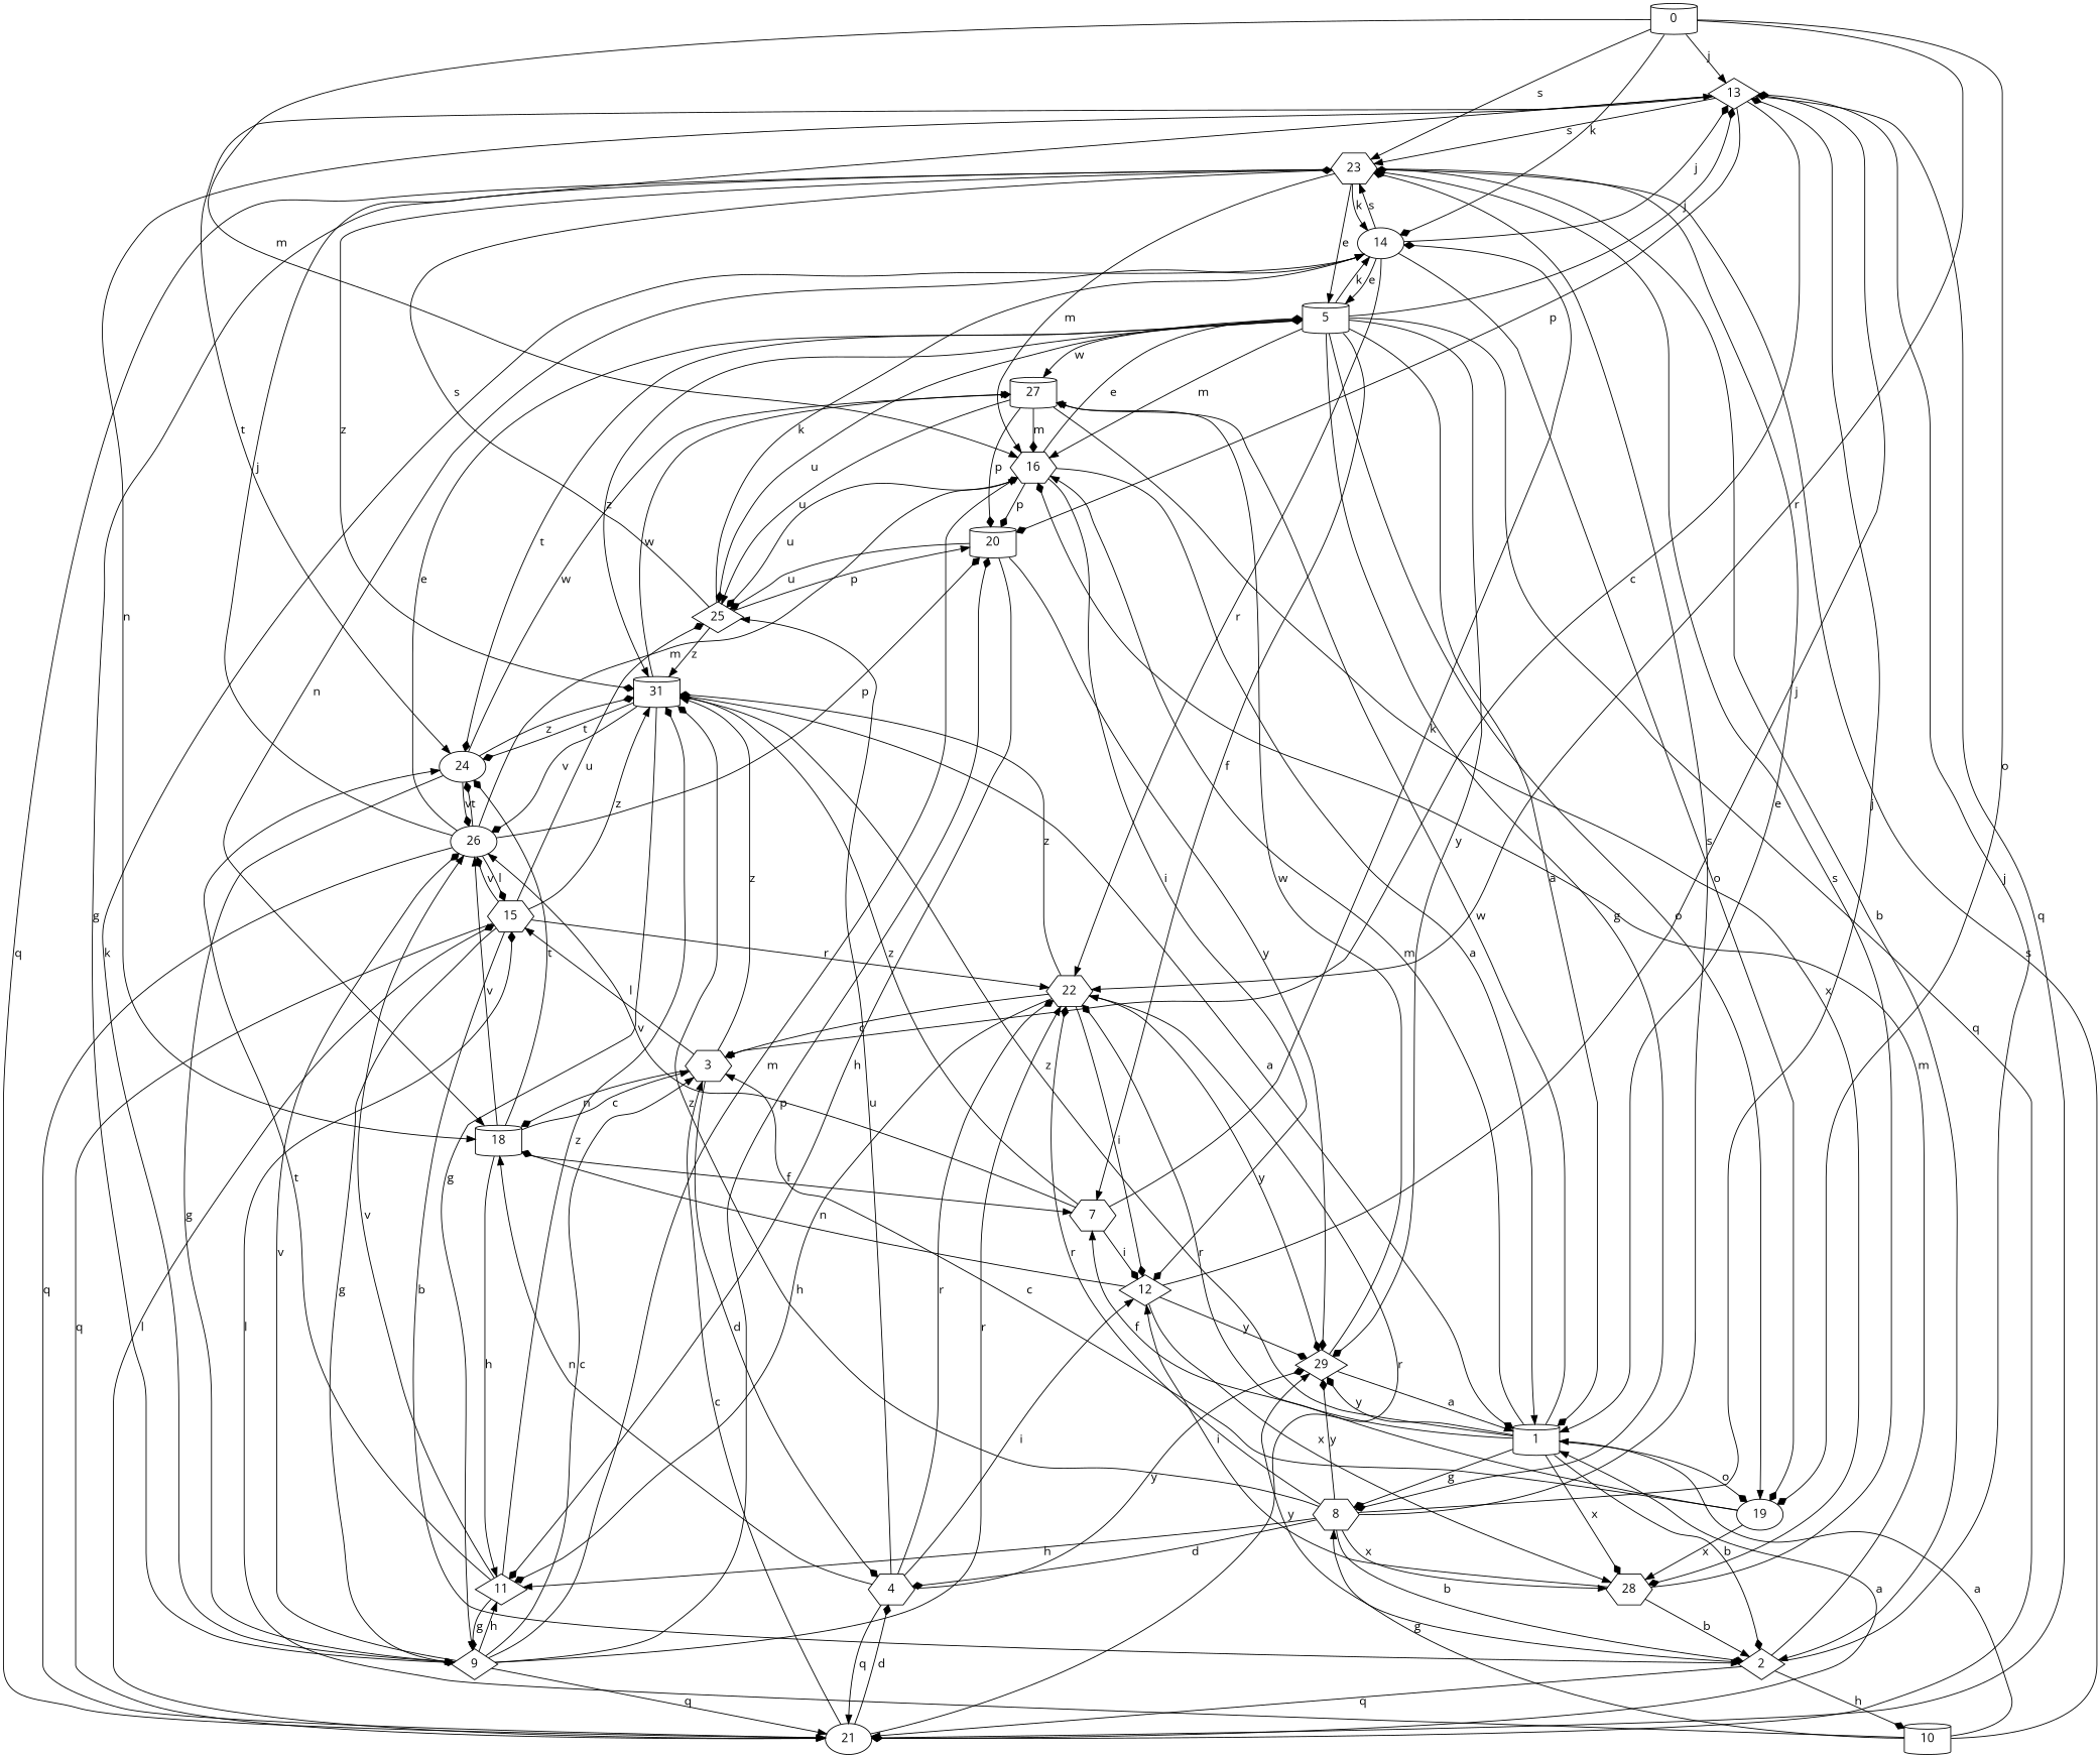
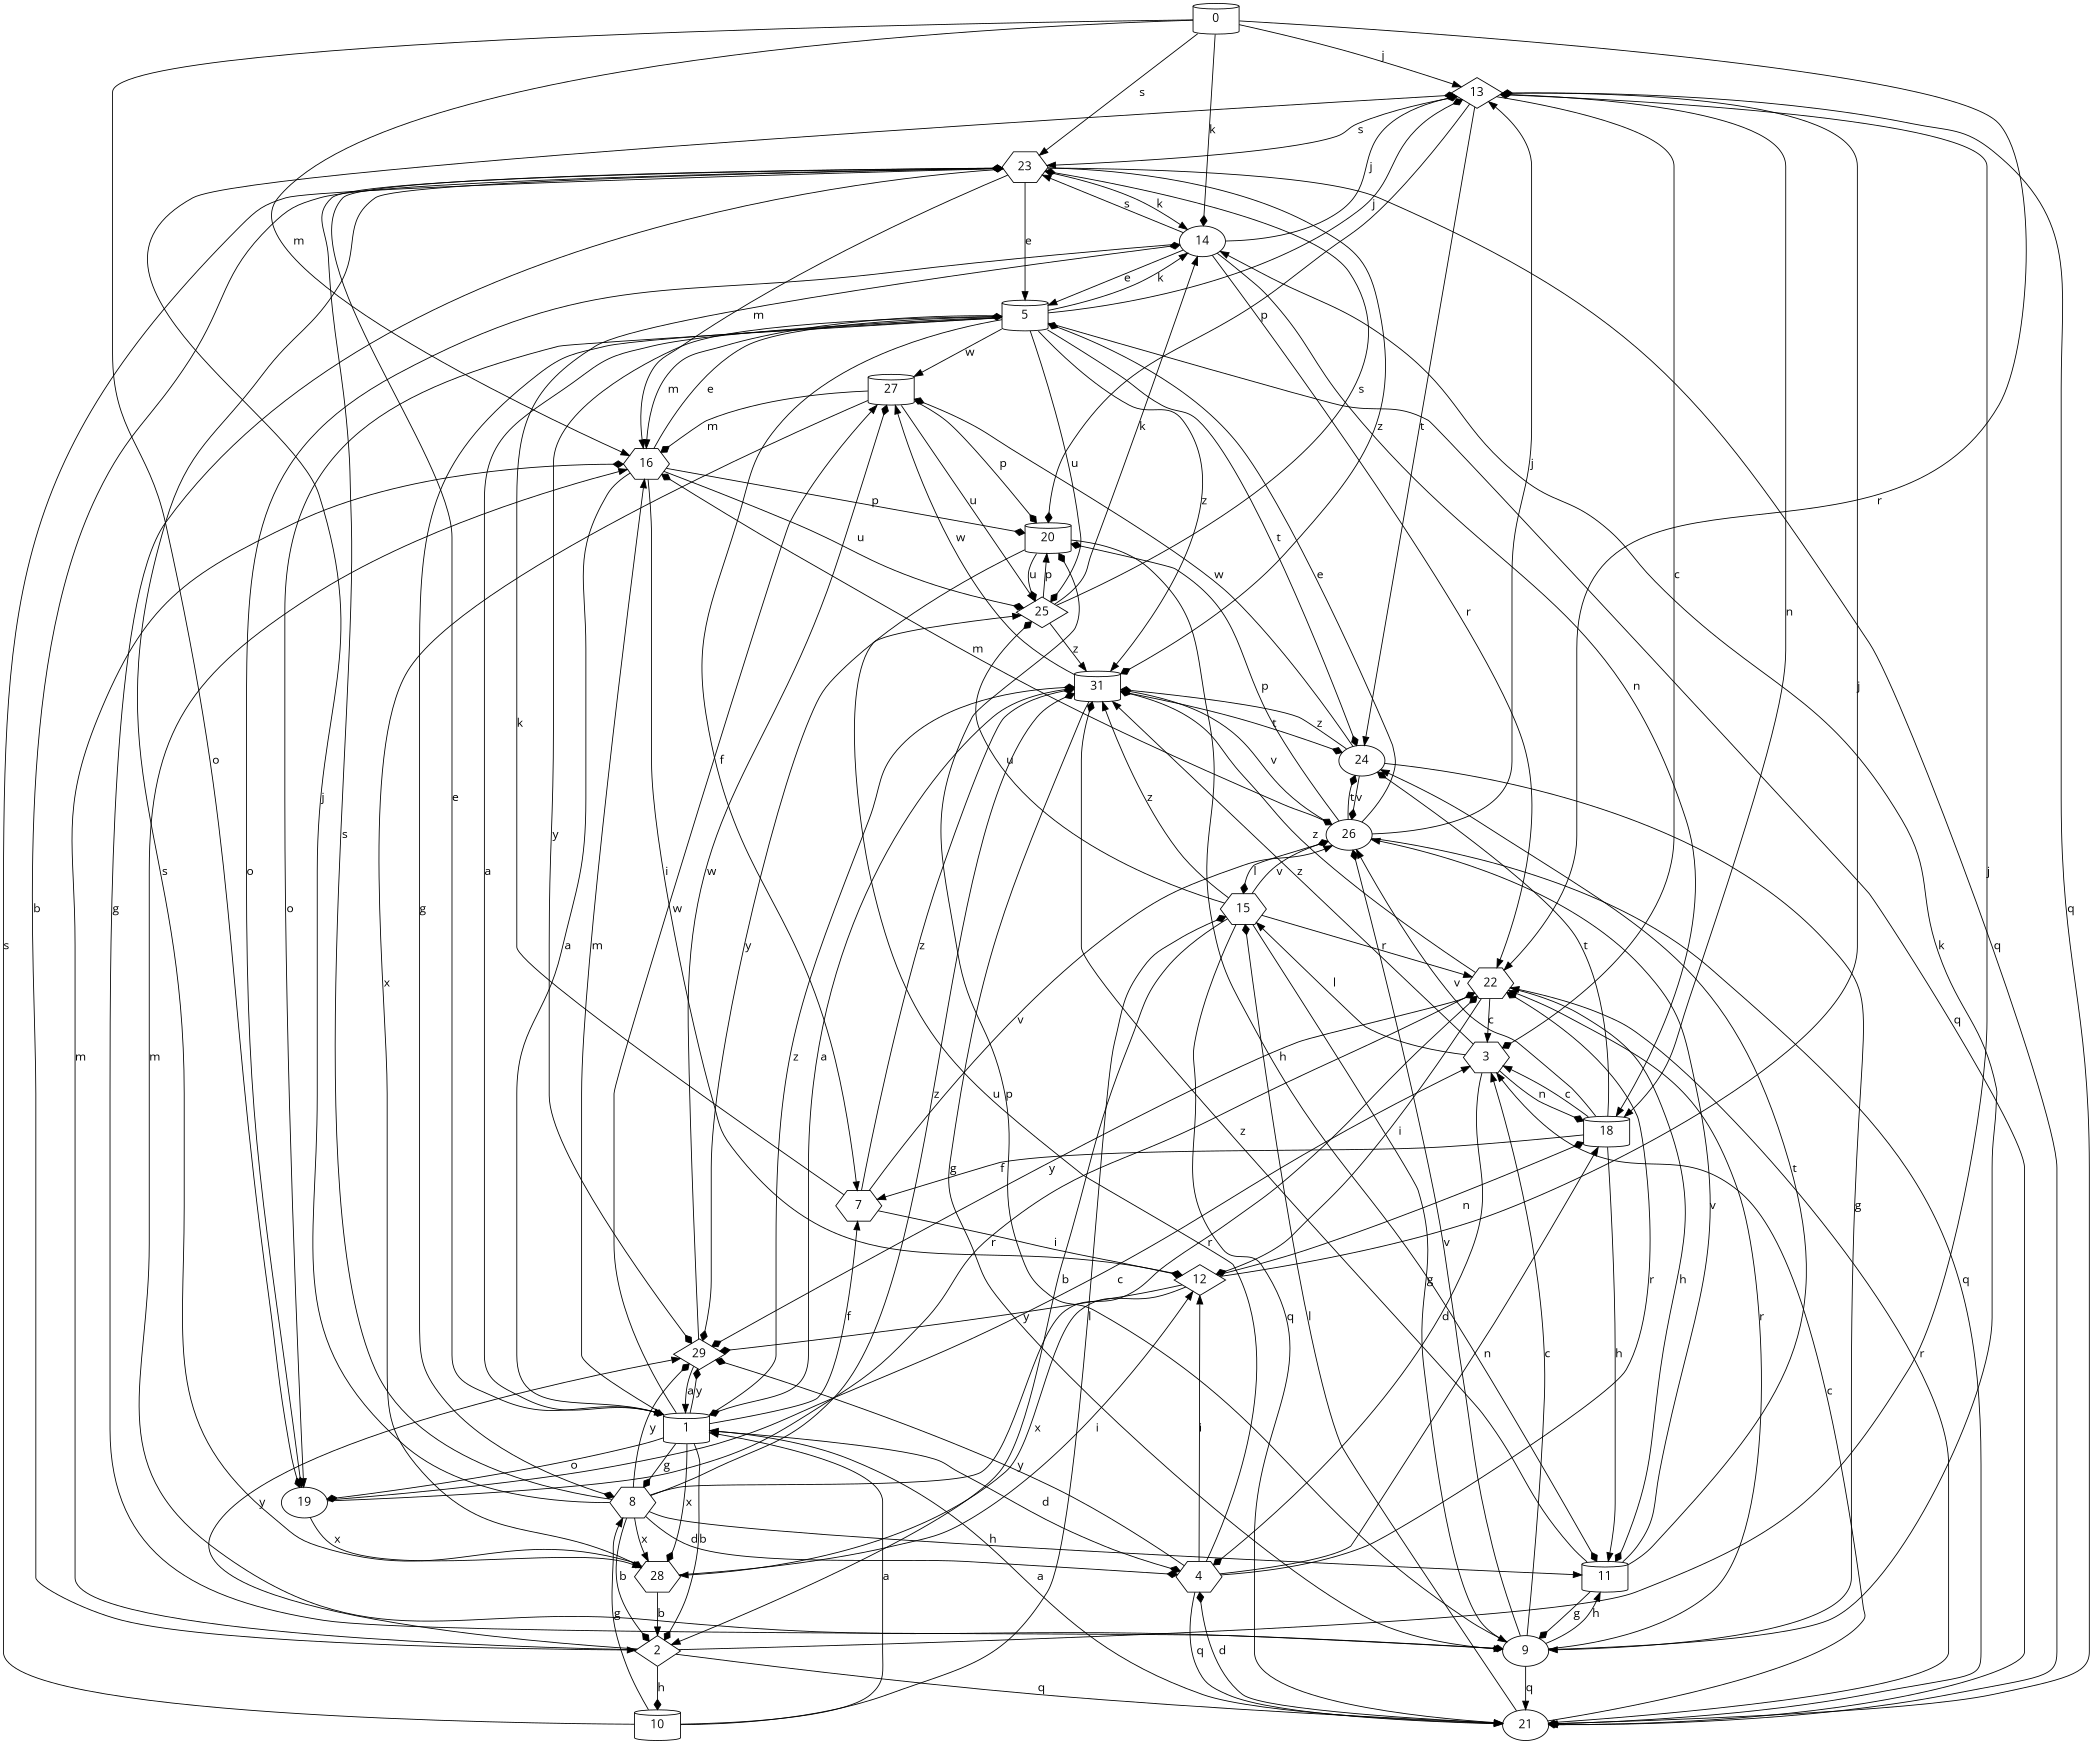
  strict digraph {
    fontname="Open Sans"
    node [fontname="Open Sans" shape=cylinder]
    edge [arrowhead=diamond fontname="Open Sans"]
    13 [shape=diamond]
    0
    14 [shape=ellipse]
    16 [shape=hexagon]
    19 [shape=ellipse]
    22 [shape=hexagon]
    23 [shape=hexagon]
    21 [shape=ellipse]
    3 [shape=hexagon]
    18
    24 [shape=ellipse]
    20
    5
    1
    12 [shape=diamond]
    25 [shape=diamond]
    28 [shape=hexagon]
    29 [shape=diamond]
    31
-   11 [shape=diamond]
+   11
    2 [shape=diamond]
-   9 [shape=diamond]
+   9 [shape=ellipse]
    4 [shape=hexagon]
    7 [shape=hexagon]
    8 [shape=hexagon]
    27
    10
    26 [shape=ellipse]
    15 [shape=hexagon]
    13 -> 23 [arrowhead=normal label=s]
    13 -> 21 [label=q]
    13 -> 3 [label=c]
    13 -> 18 [arrowhead=normal label=n]
    13 -> 24 [arrowhead=normal label=t]
    13 -> 20 [label=p]
    0 -> 13 [arrowhead=normal label=j]
    0 -> 14 [label=k]
    0 -> 16 [arrowhead=normal label=m]
    0 -> 19 [label=o]
    0 -> 22 [arrowhead=normal label=r]
    0 -> 23 [arrowhead=normal label=s]
    14 -> 13 [label=j]
    14 -> 19 [label=o]
    14 -> 22 [arrowhead=normal label=r]
    14 -> 23 [arrowhead=normal label=s]
    14 -> 18 [arrowhead=normal label=n]
    14 -> 5 [arrowhead=normal label=e]
    16 -> 20 [label=p]
    16 -> 5 [label=e]
    16 -> 1 [arrowhead=normal label=a]
    16 -> 12 [label=i]
    16 -> 25 [label=u]
    19 -> 22 [label=r]
    19 -> 3 [arrowhead=normal label=c]
    19 -> 28 [arrowhead=normal label=x]
    22 -> 3 [arrowhead=normal label=c]
    22 -> 12 [label=i]
    22 -> 29 [label=y]
    22 -> 31 [label=z]
    22 -> 11 [label=h]
    23 -> 14 [arrowhead=normal label=k]
    23 -> 16 [arrowhead=normal label=m]
    23 -> 21 [arrowhead=normal label=q]
    23 -> 5 [arrowhead=normal label=e]
    23 -> 1 [arrowhead=normal label=e]
    23 -> 31 [label=z]
    23 -> 2 [arrowhead=normal label=b]
    23 -> 9 [label=g]
    21 -> 22 [arrowhead=normal label=r]
    21 -> 3 [arrowhead=normal label=c]
    21 -> 1 [arrowhead=normal label=a]
    21 -> 4 [label=d]
    21 -> 15 [label=l]
    3 -> 18 [label=n]
    3 -> 31 [arrowhead=normal label=z]
    3 -> 4 [label=d]
    3 -> 15 [arrowhead=normal label=l]
    18 -> 3 [arrowhead=normal label=c]
    18 -> 24 [label=t]
    18 -> 11 [arrowhead=normal label=h]
    18 -> 7 [arrowhead=normal label=f]
    18 -> 26 [arrowhead=normal label=v]
    24 -> 31 [label=z]
    24 -> 9 [arrowhead=normal label=g]
    24 -> 27 [label=w]
    24 -> 26 [label=v]
    20 -> 25 [label=u]
    20 -> 29 [label=y]
    20 -> 11 [label=h]
    5 -> 13 [label=j]
    5 -> 14 [arrowhead=normal label=k]
    5 -> 16 [arrowhead=normal label=m]
    5 -> 19 [arrowhead=normal label=o]
    5 -> 21 [label=q]
    5 -> 24 [label=t]
    5 -> 1 [label=a]
    5 -> 25 [label=u]
    5 -> 29 [label=y]
    5 -> 31 [arrowhead=normal label=z]
    5 -> 7 [arrowhead=normal label=f]
    5 -> 8 [label=g]
    5 -> 27 [arrowhead=normal label=w]
    1 -> 16 [arrowhead=normal label=m]
    1 -> 19 [label=o]
    1 -> 28 [label=x]
    1 -> 29 [label=y]
    1 -> 31 [label=z]
    1 -> 2 [label=b]
+   1 -> 4 [label=d]
    1 -> 7 [arrowhead=normal label=f]
    1 -> 8 [label=g]
    1 -> 27 [arrowhead=normal label=w]
    12 -> 13 [label=j]
    12 -> 18 [label=n]
    12 -> 28 [arrowhead=normal label=x]
    12 -> 29 [label=y]
    25 -> 14 [arrowhead=normal label=k]
    25 -> 23 [label=s]
    25 -> 20 [arrowhead=normal label=p]
    25 -> 31 [arrowhead=normal label=z]
    28 -> 23 [label=s]
    28 -> 12 [arrowhead=normal label=i]
    28 -> 2 [arrowhead=normal label=b]
    29 -> 1 [arrowhead=normal label=a]
    29 -> 27 [label=w]
    31 -> 24 [label=t]
    31 -> 1 [label=a]
    31 -> 9 [arrowhead=normal label=g]
    31 -> 27 [arrowhead=normal label=w]
    31 -> 26 [label=v]
    11 -> 24 [arrowhead=normal label=t]
    11 -> 31 [label=z]
    11 -> 9 [label=g]
    11 -> 26 [arrowhead=normal label=v]
    2 -> 13 [label=j]
    2 -> 16 [label=m]
    2 -> 21 [arrowhead=normal label=q]
    2 -> 29 [arrowhead=normal label=y]
    2 -> 10 [label=h]
    9 -> 14 [arrowhead=normal label=k]
    9 -> 16 [arrowhead=normal label=m]
    9 -> 22 [arrowhead=normal label=r]
    9 -> 21 [arrowhead=normal label=q]
    9 -> 3 [arrowhead=normal label=c]
    9 -> 20 [label=p]
    9 -> 11 [arrowhead=normal label=h]
    9 -> 26 [label=v]
    4 -> 22 [label=r]
    4 -> 21 [arrowhead=normal label=q]
    4 -> 18 [arrowhead=normal label=n]
    4 -> 12 [arrowhead=normal label=i]
    4 -> 25 [arrowhead=normal label=u]
    4 -> 29 [label=y]
    7 -> 14 [label=k]
    7 -> 12 [label=i]
    7 -> 31 [label=z]
    7 -> 26 [arrowhead=normal label=v]
    8 -> 13 [label=j]
    8 -> 22 [label=r]
    8 -> 23 [label=s]
    8 -> 28 [arrowhead=normal label=x]
    8 -> 29 [label=y]
    8 -> 31 [label=z]
    8 -> 11 [arrowhead=normal label=h]
    8 -> 2 [label=b]
    8 -> 4 [label=d]
    27 -> 16 [label=m]
    27 -> 20 [label=p]
    27 -> 25 [arrowhead=normal label=u]
    27 -> 28 [label=x]
    10 -> 23 [label=s]
    10 -> 1 [arrowhead=normal label=a]
    10 -> 8 [arrowhead=normal label=g]
    10 -> 15 [label=l]
    26 -> 13 [arrowhead=normal label=j]
    26 -> 16 [label=m]
    26 -> 21 [arrowhead=normal label=q]
    26 -> 24 [label=t]
    26 -> 20 [label=p]
    26 -> 5 [label=e]
    26 -> 15 [label=l]
    15 -> 22 [arrowhead=normal label=r]
    15 -> 21 [arrowhead=normal label=q]
    15 -> 25 [label=u]
    15 -> 31 [arrowhead=normal label=z]
    15 -> 2 [arrowhead=normal label=b]
    15 -> 9 [arrowhead=normal label=g]
    15 -> 26 [label=v]
  }
